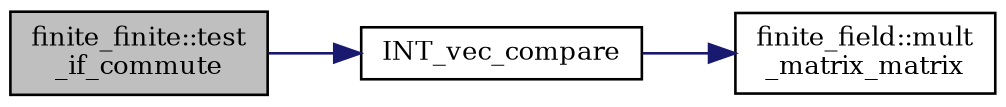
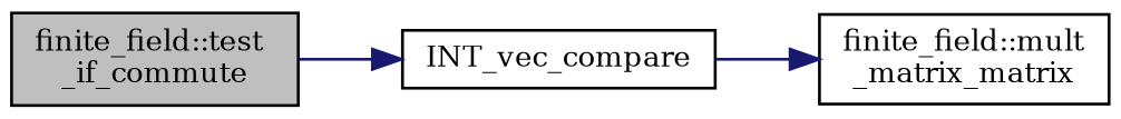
  digraph {
    fontname="DejaVu Serif"
    rankdir=LR
    node [color=black fillcolor=white fontname="DejaVu Serif" fontsize=10 shape=record style=filled]
    edge [color=midnightblue fontname="DejaVu Serif" fontsize=10 labelfontname=Helvetica labelfontsize=10 style=solid]
-   n1 [fillcolor=grey75 fontcolor=black height=0.2 label="finite_finite::test\l_if_commute" width=0.4]
+   n1 [fillcolor=grey75 fontcolor=black height=0.2 label="finite_field::test\l_if_commute" width=0.4]
    n2 [height=0.2 label=INT_vec_compare width=0.4]
    n3 [height=0.2 label="finite_field::mult\l_matrix_matrix" width=0.4]
    n1 -> n2
    n2 -> n3
  }
